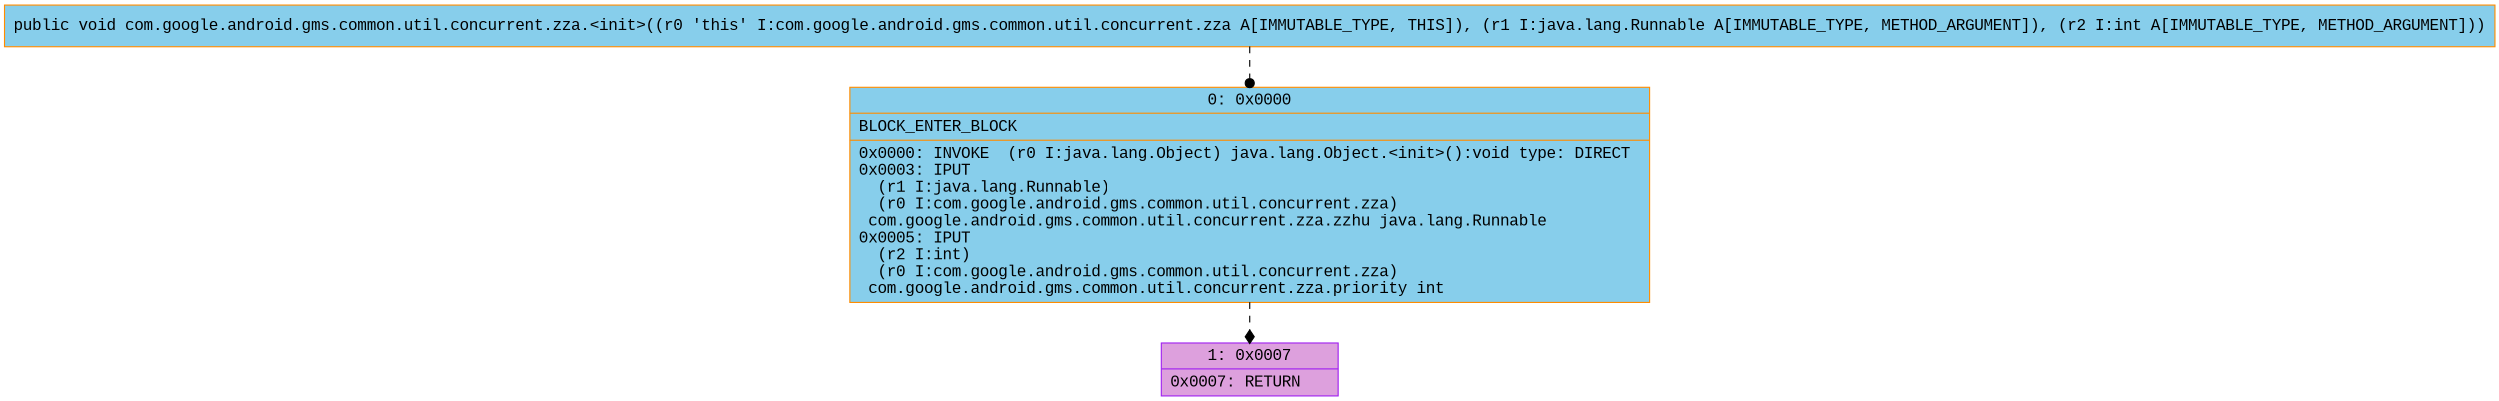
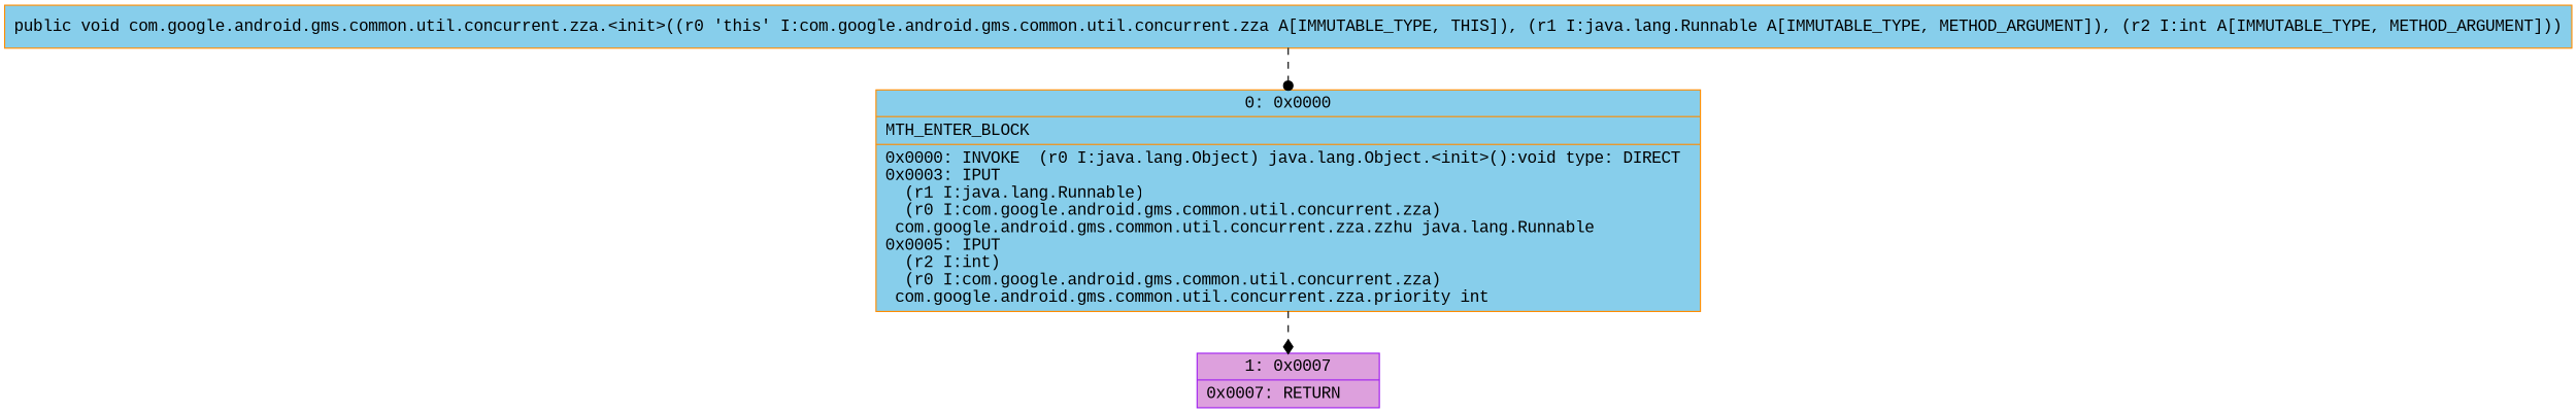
  digraph {
    fontname="Liberation Mono"
    node [shape=record style=filled fillcolor=skyblue color=darkorange fontname="Liberation Mono"]
    edge [style=dashed fontname="Liberation Mono"]
-   n1 [label="{0\:\ 0x0000|BLOCK_ENTER_BLOCK\l|0x0000: INVOKE  (r0 I:java.lang.Object) java.lang.Object.\<init\>():void type: DIRECT \l0x0003: IPUT  \l  (r1 I:java.lang.Runnable)\l  (r0 I:com.google.android.gms.common.util.concurrent.zza)\l com.google.android.gms.common.util.concurrent.zza.zzhu java.lang.Runnable \l0x0005: IPUT  \l  (r2 I:int)\l  (r0 I:com.google.android.gms.common.util.concurrent.zza)\l com.google.android.gms.common.util.concurrent.zza.priority int \l}"]
+   n1 [label="{0\:\ 0x0000|MTH_ENTER_BLOCK\l|0x0000: INVOKE  (r0 I:java.lang.Object) java.lang.Object.\<init\>():void type: DIRECT \l0x0003: IPUT  \l  (r1 I:java.lang.Runnable)\l  (r0 I:com.google.android.gms.common.util.concurrent.zza)\l com.google.android.gms.common.util.concurrent.zza.zzhu java.lang.Runnable \l0x0005: IPUT  \l  (r2 I:int)\l  (r0 I:com.google.android.gms.common.util.concurrent.zza)\l com.google.android.gms.common.util.concurrent.zza.priority int \l}"]
    n2 [label="{1\:\ 0x0007|0x0007: RETURN   \l}" fillcolor=plum color=purple]
    n3 [label="{public void com.google.android.gms.common.util.concurrent.zza.\<init\>((r0 'this' I:com.google.android.gms.common.util.concurrent.zza A[IMMUTABLE_TYPE, THIS]), (r1 I:java.lang.Runnable A[IMMUTABLE_TYPE, METHOD_ARGUMENT]), (r2 I:int A[IMMUTABLE_TYPE, METHOD_ARGUMENT])) }"]
    n1 -> n2 [arrowhead=diamond]
    n3 -> n1 [arrowhead=dot]
  }
